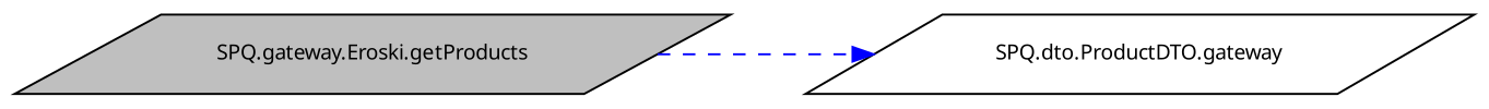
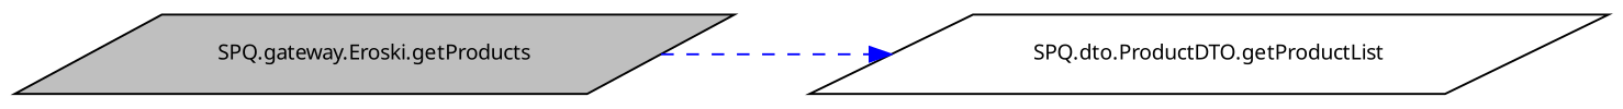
  digraph {
    rankdir=LR
    fontname="Noto Sans"
    node [color=black fontname="Noto Sans" fontsize=10 shape=parallelogram style=filled]
    n1 [fillcolor=grey75 fontcolor=black height=0.2 label="SPQ.gateway.Eroski.getProducts" width=0.4]
-   n2 [fillcolor=white height=0.2 label="SPQ.dto.ProductDTO.gateway" width=0.4]
+   n2 [fillcolor=white height=0.2 label="SPQ.dto.ProductDTO.getProductList" width=0.4]
    n1 -> n2 [color=blue fontname="Noto Sans" fontsize=10 labelfontname=Helvetica labelfontsize=10 style=dashed]
  }
